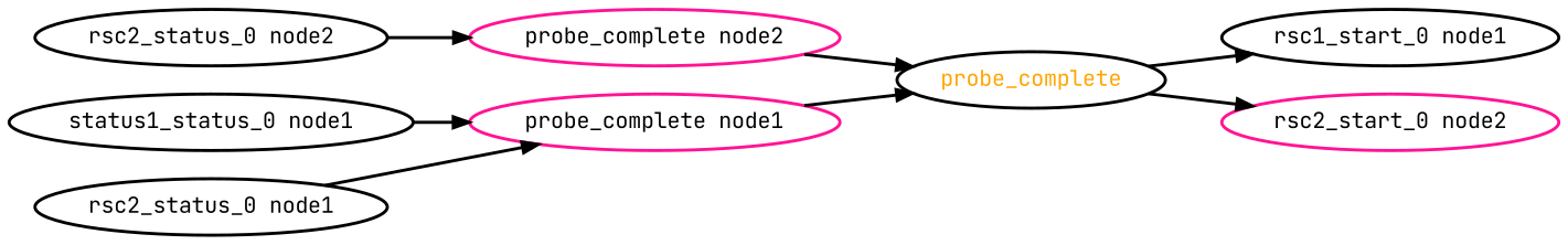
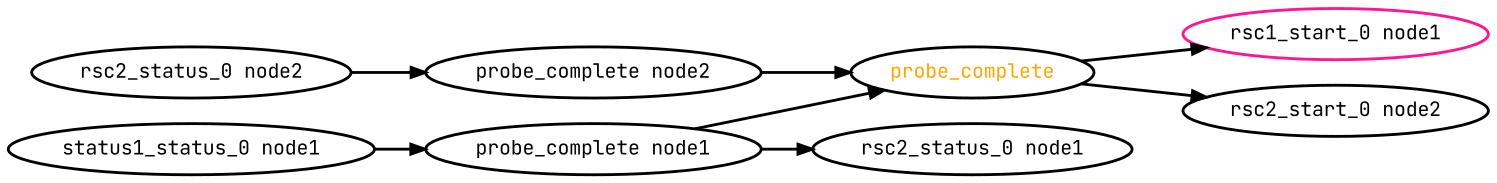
  digraph {
    fontname="JetBrains Mono"
    rankdir=LR
    node [color=black fontcolor=black fontname="JetBrains Mono" style=bold]
    edge [fontname="JetBrains Mono" style=bold]
    probe_complete [fontcolor=orange]
-   "rsc1_start_0 node1"
-   "rsc2_start_0 node2" [color=deeppink]
-   "probe_complete node2" [color=deeppink]
+   "rsc1_start_0 node1" [color=deeppink]
+   "rsc2_start_0 node2"
+   "probe_complete node2"
    "rsc2_status_0 node2"
-   "probe_complete node1" [color=deeppink]
+   "probe_complete node1"
    n7 [label="status1_status_0 node1"]
    "rsc2_status_0 node1"
    probe_complete -> "rsc1_start_0 node1"
    probe_complete -> "rsc2_start_0 node2"
    "probe_complete node2" -> probe_complete
    "rsc2_status_0 node2" -> "probe_complete node2"
    "probe_complete node1" -> probe_complete
    n7 -> "probe_complete node1"
-   "rsc2_status_0 node1" -> "probe_complete node1"
+   "probe_complete node1" -> "rsc2_status_0 node1"
  }
